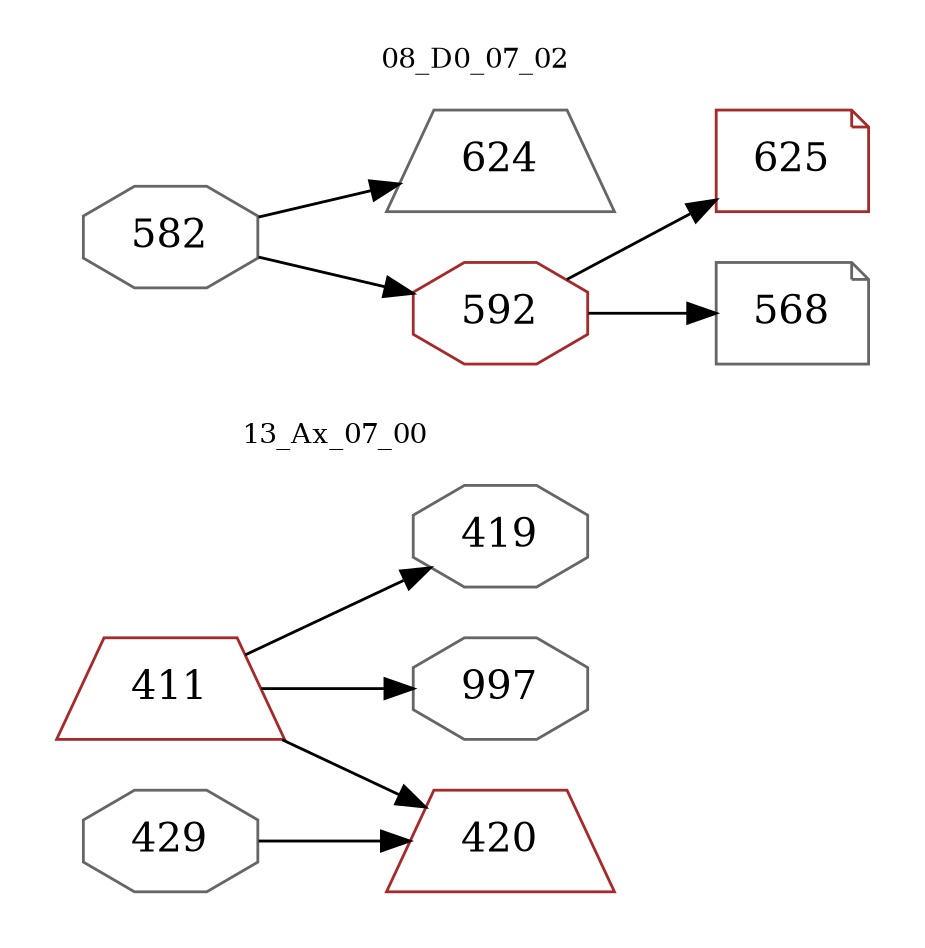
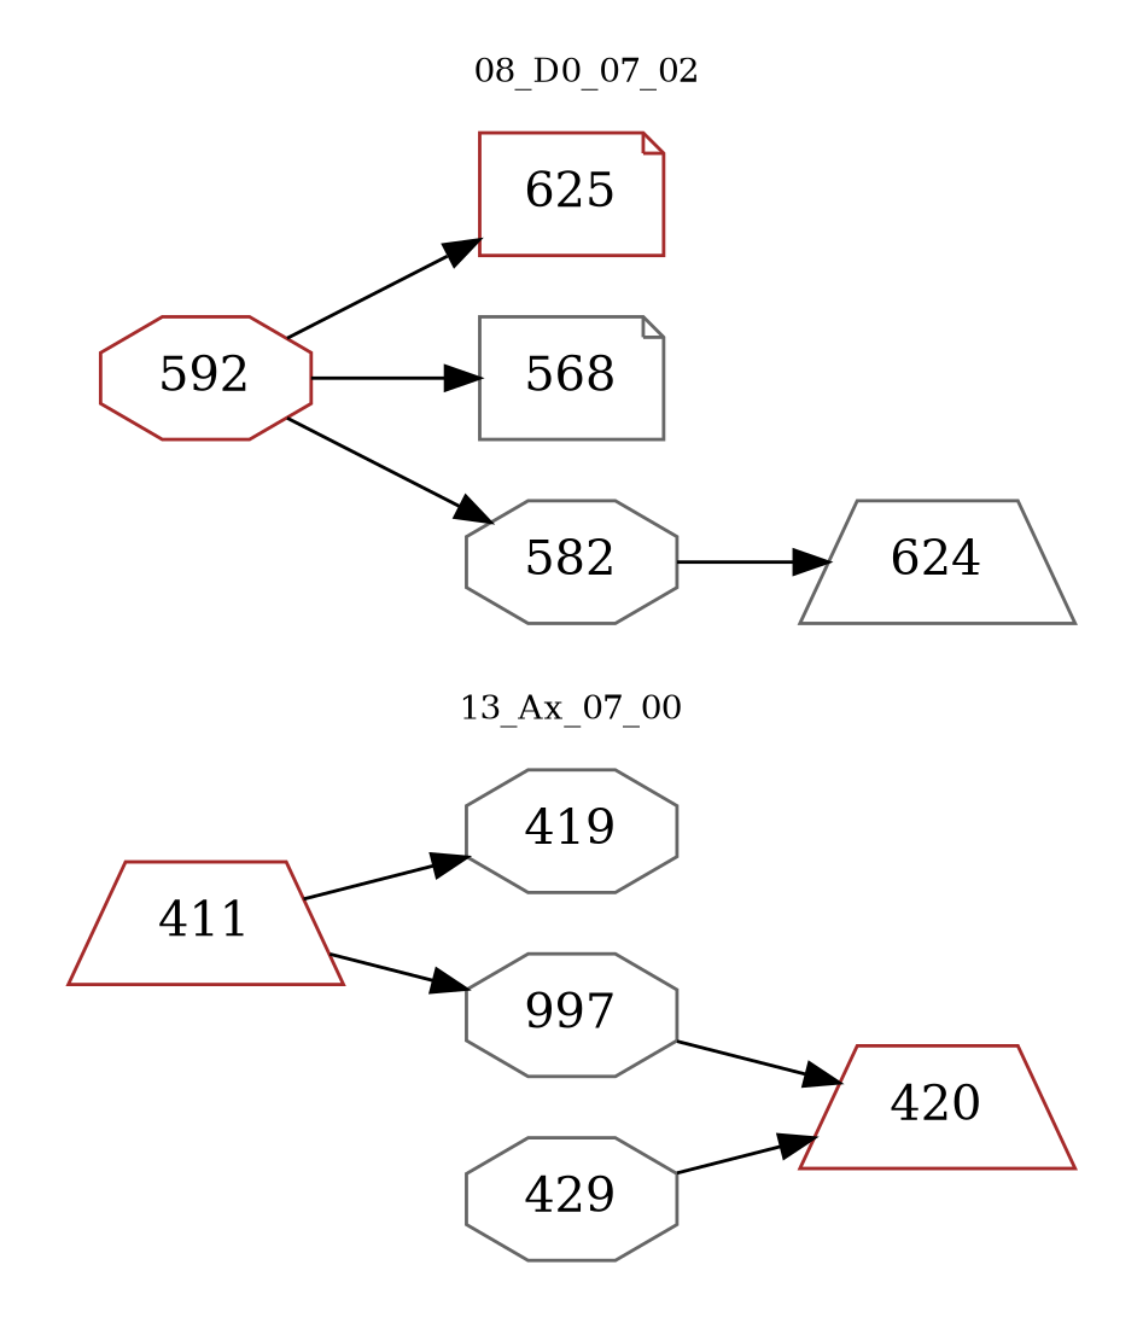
  digraph {
    rankdir=LR
    node [color=gray40 shape=octagon]
    edge [color=black]
    n1 [color=brown label=411 shape=trapezium]
    n2 [label=997]
    n3 [label=419]
    n4 [color=brown label=420 shape=trapezium]
    n5 [label=429]
    n6 [label=582]
    n7 [label=568 shape=note]
    n8 [color=brown label=592]
    n9 [label=624 shape=trapezium]
    n10 [color=brown label=625 shape=note]
    subgraph cluster_1 {
      color=white
      fontsize=10
      label="13_Ax_07_00"
      n1
      n2
      n3
      n4
      n5
    }
    subgraph cluster_2 {
      color=white
      fontsize=10
      label="08_D0_07_02"
      n6
      n7
      n8
      n9
      n10
    }
    n1 -> n2
    n1 -> n3
-   n1 -> n4
+   n2 -> n4
    n5 -> n4
-   n6 -> n8
+   n8 -> n6
    n6 -> n9
    n8 -> n7
    n8 -> n10
  }
